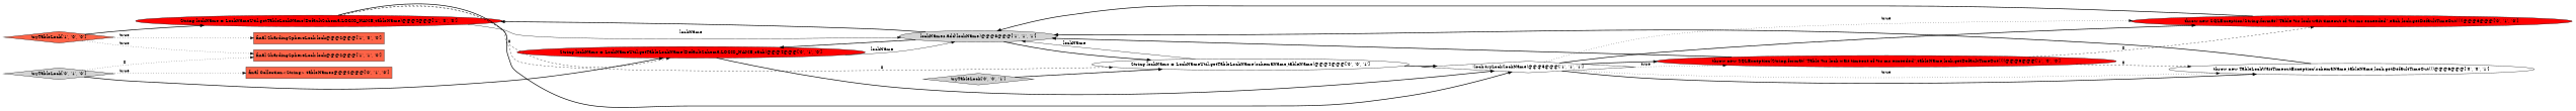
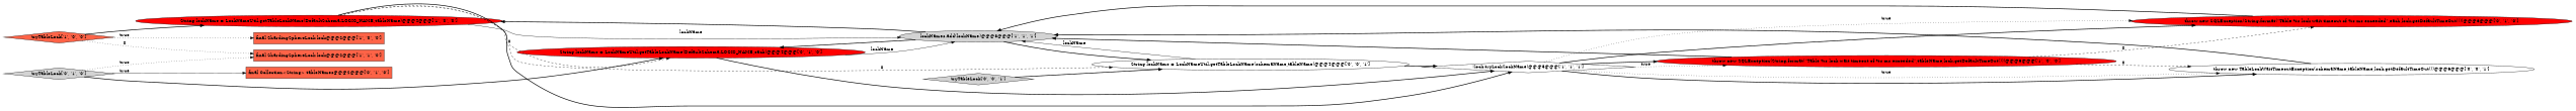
  digraph {
    rankdir=LR
    node [fillcolor=tomato shape=ellipse style=filled]
    edge [style=bold]
    n1 [label="final ShardingSphereLock lock@@@2@@@['1', '0', '0']" shape=box]
    n2 [fillcolor=lightgray label="tryTableLock['0', '1', '0']" shape=diamond]
    n3 [label="final Collection<String> tableNames@@@2@@@['0', '1', '0']" shape=box]
    n4 [label="final ShardingSphereLock lock@@@2@@@['1', '1', '0']" shape=box]
    n5 [fillcolor=red label="String lockName = LockNameUtil.getTableLockName(DefaultSchema.LOGIC_NAME,each)@@@4@@@['0', '1', '0']"]
    n6 [fillcolor=lightgray label="lockNames.add(lockName)@@@8@@@['1', '1', '1']"]
    n7 [fillcolor=white label="!lock.tryLock(lockName)@@@5@@@['1', '1', '1']" shape=diamond]
    n8 [fillcolor=red label="throw new SQLException(String.format(\"Table %s lock wait timeout of %s ms exceeded\",tableName,lock.getDefaultTimeOut()))@@@6@@@['1', '0', '0']"]
    n9 [fillcolor=white label="throw new TableLockWaitTimeoutException(schemaName,tableName,lock.getDefaultTimeOut())@@@6@@@['0', '0', '1']"]
    n10 [fillcolor=red label="throw new SQLException(String.format(\"Table %s lock wait timeout of %s ms exceeded\",each,lock.getDefaultTimeOut()))@@@6@@@['0', '1', '0']"]
    n11 [fillcolor=white label="String lockName = LockNameUtil.getTableLockName(schemaName,tableName)@@@4@@@['0', '0', '1']"]
    n12 [fillcolor=red label="String lockName = LockNameUtil.getTableLockName(DefaultSchema.LOGIC_NAME,tableName)@@@4@@@['1', '0', '0']"]
    n13 [fillcolor=lightgray label="tryTableLock['0', '0', '1']" shape=diamond]
    n14 [label="tryTableLock['1', '0', '0']" shape=diamond]
-   n2 -> n3 [label=true style=dotted]
-   n2 -> n4 [label=0 style=dotted]
+   n2 -> n3 [label=true style=solid]
+   n2 -> n4 [label=true style=dotted]
    n2 -> n5
    n5 -> n6 [label=lockName style=solid]
    n5 -> n7
    n6 -> n5
    n6 -> n11
    n6 -> n12
    n7 -> n8 [label=true style=dotted]
    n7 -> n8
    n7 -> n9 [label=true style=dotted]
    n7 -> n9
    n7 -> n10
    n7 -> n10 [label=true style=dotted]
    n8 -> n6
    n8 -> n9 [label=0 style=dashed]
    n8 -> n10 [label=0 style=dashed]
    n9 -> n6
    n10 -> n6
    n11 -> n6 [label=lockName style=solid]
    n11 -> n7
    n12 -> n5 [label=0 style=dashed]
    n12 -> n6 [label=lockName style=solid]
    n12 -> n7
    n12 -> n11 [label=0 style=dashed]
    n13 -> n11
    n14 -> n1 [label=true style=dotted]
-   n14 -> n4 [label=true style=dotted]
+   n14 -> n4 [label=0 style=dotted]
    n14 -> n12
  }
